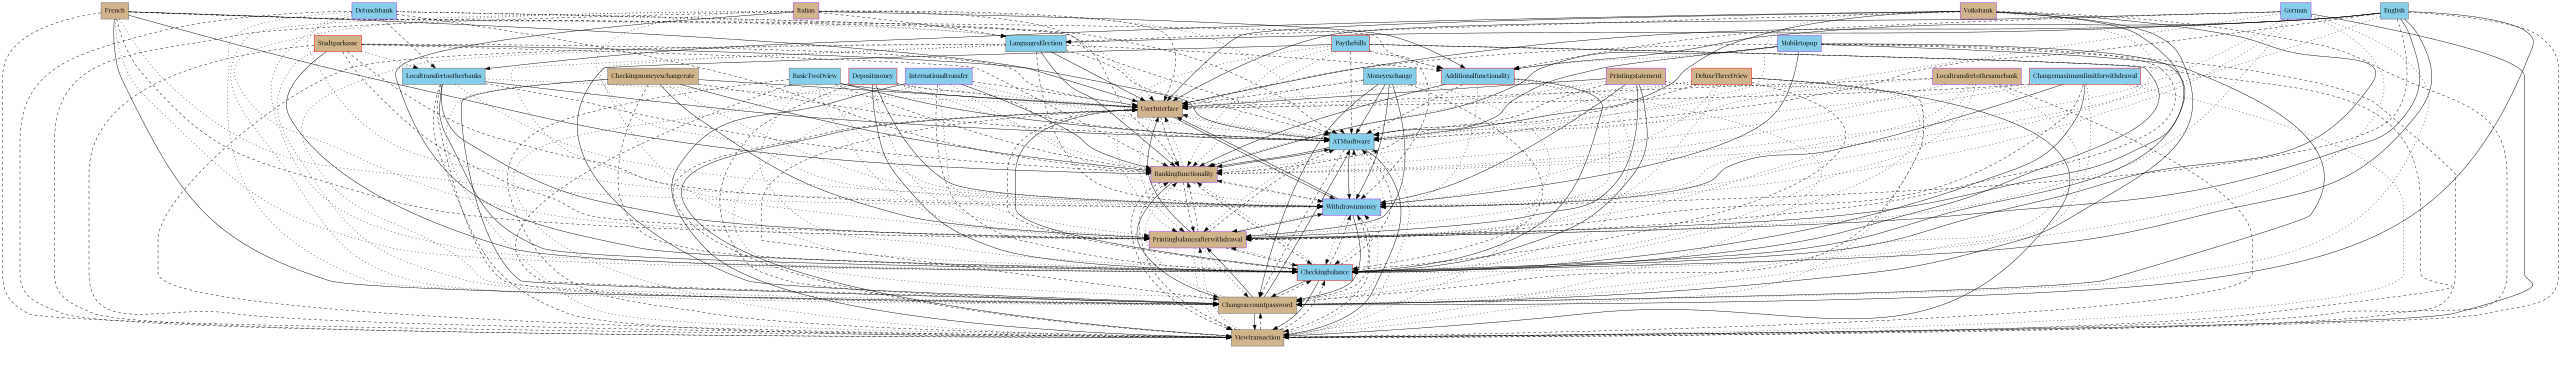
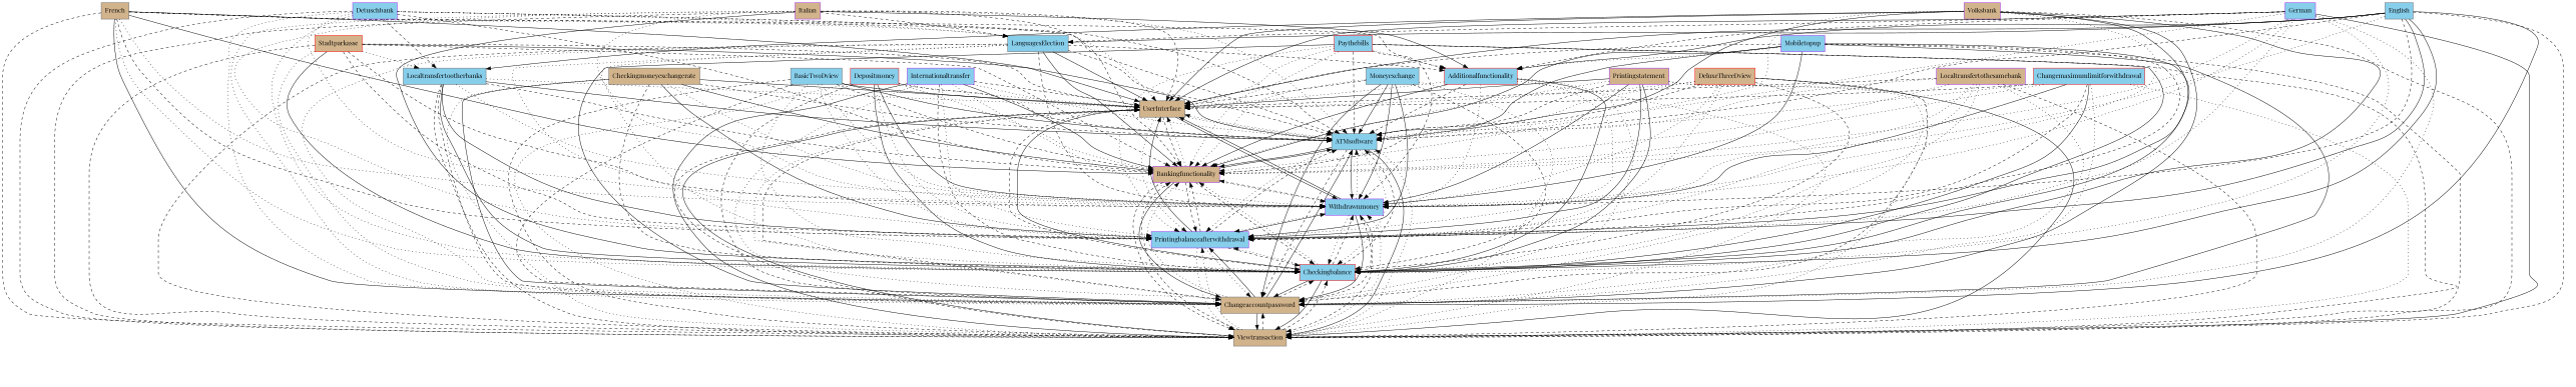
  digraph {
    fontname="Playfair Display"
    rankdir=TB
    node [color=gray40 fillcolor=skyblue fontname="Playfair Display" shape=box style=filled]
    edge [arrowhead=normal fontname="Playfair Display" style=dotted]
    n1 [label=BasicTwoDview]
    n2 [fillcolor=tan label=UserInterface]
    n3 [label=ATMsoftware]
    n4 [fillcolor=tan label=Viewtransaction]
    n5 [fillcolor=tan label=Changeaccountpassword]
    n6 [color=red label=Checkingbalance]
-   n7 [color=purple fillcolor=tan label=Printingbalanceafterwithdrawal]
+   n7 [color=purple label=Printingbalanceafterwithdrawal]
    n8 [color=purple label=Withdrawnmoney]
    n9 [color=purple fillcolor=tan label=Bankingfunctionality]
    n10 [color=red label=Changemaximumlimitforwithdrawal]
    n11 [fillcolor=tan label=French]
    n12 [color=red label=Additionalfunctionality]
    n13 [label=LanguagesElection]
    n14 [color=purple label=Internationaltransfer]
    n15 [fillcolor=tan label=Checkingmoneyexchangerate]
    n16 [label=Localtransfertootherbanks]
    n17 [color=purple fillcolor=tan label=Italian]
    n18 [color=purple label=Mobiletopup]
    n19 [color=purple label=Detuschbank]
    n20 [color=red fillcolor=tan label=Stadtparkasse]
    n21 [color=red fillcolor=tan label=DeluxeThreeDview]
    n22 [color=red label=Depositmoney]
    n23 [color=purple fillcolor=tan label=Printingstatement]
    n24 [label=English]
    n25 [color=red label=Paythebills]
    n26 [color=purple fillcolor=tan label=Localtransfertothesamebank]
    n27 [color=purple fillcolor=tan label=Volksbank]
    n28 [label=Moneyexchange]
    n29 [color=purple label=German]
    n1 -> n2 [style=solid]
    n1 -> n3 [style=solid]
    n1 -> n4 [style=dashed]
    n1 -> n5 [style=dashed]
    n1 -> n6
    n1 -> n7
    n1 -> n8
    n1 -> n9 [style=dashed]
    n2 -> n3
    n2 -> n4 [style=dashed]
+   n2 -> n5
    n2 -> n6 [style=dashed]
    n2 -> n7
    n2 -> n8 [style=solid]
    n2 -> n9 [style=dashed]
    n3 -> n2
    n3 -> n4 [style=solid]
    n3 -> n5 [style=dashed]
    n3 -> n6
    n3 -> n7
    n3 -> n8 [style=solid]
    n3 -> n9 [style=solid]
    n4 -> n2 [style=solid]
    n4 -> n3
    n4 -> n5 [style=dashed]
    n4 -> n6 [style=dashed]
    n4 -> n7
    n4 -> n8
    n4 -> n9 [style=dashed]
    n5 -> n2 [style=dashed]
    n5 -> n3 [style=solid]
    n5 -> n4 [style=solid]
    n5 -> n6 [style=dashed]
    n5 -> n7 [style=solid]
    n5 -> n8 [style=dashed]
    n5 -> n9
    n6 -> n2 [style=solid]
    n6 -> n3 [style=dashed]
    n6 -> n4 [style=solid]
    n6 -> n5 [style=solid]
    n6 -> n7
    n6 -> n8 [style=dashed]
    n6 -> n9
    n7 -> n2 [style=solid]
    n7 -> n3 [style=dashed]
    n7 -> n4
    n7 -> n5
    n7 -> n6 [style=dashed]
    n7 -> n8 [style=solid]
    n7 -> n9 [style=dashed]
    n8 -> n2 [style=solid]
    n8 -> n3
    n8 -> n4 [style=dashed]
    n8 -> n5 [style=solid]
    n8 -> n6
    n8 -> n7
    n8 -> n9 [style=dashed]
    n9 -> n2
    n9 -> n3 [style=solid]
    n9 -> n4 [style=dashed]
    n9 -> n5 [style=solid]
    n9 -> n6 [style=dashed]
    n9 -> n7 [style=dashed]
    n9 -> n8
    n10 -> n2 [style=dashed]
    n10 -> n3
    n10 -> n4
    n10 -> n5
    n10 -> n6 [style=solid]
    n10 -> n7 [style=dashed]
    n10 -> n8 [style=solid]
    n10 -> n9
    n11 -> n2 [style=solid]
    n11 -> n3 [style=dashed]
    n11 -> n4 [style=dashed]
    n11 -> n5 [style=solid]
    n11 -> n6
    n11 -> n7 [style=dashed]
    n11 -> n8
    n11 -> n9 [style=solid]
    n11 -> n12 [style=dashed]
    n11 -> n13
    n12 -> n2
    n12 -> n3 [style=dashed]
    n12 -> n4
    n12 -> n5
    n12 -> n6 [style=solid]
    n12 -> n7
    n12 -> n8
    n12 -> n9 [style=solid]
    n13 -> n2 [style=solid]
    n13 -> n3 [style=dashed]
    n13 -> n4 [style=dashed]
    n13 -> n5
    n13 -> n6
    n13 -> n7
    n13 -> n8 [style=dashed]
    n13 -> n9 [style=solid]
    n13 -> n12 [style=dashed]
    n14 -> n2 [style=dashed]
    n14 -> n3
    n14 -> n4 [style=solid]
    n14 -> n5
    n14 -> n6 [style=dashed]
    n14 -> n7
    n14 -> n8
    n14 -> n9 [style=solid]
    n15 -> n2 [style=solid]
    n15 -> n3 [style=dashed]
    n15 -> n4
    n15 -> n5 [style=solid]
    n15 -> n6 [style=dashed]
    n15 -> n7 [style=solid]
    n15 -> n8
    n15 -> n9 [style=solid]
    n16 -> n2
    n16 -> n3 [style=solid]
    n16 -> n4 [style=dashed]
    n16 -> n5 [style=dashed]
    n16 -> n6 [style=solid]
    n16 -> n7 [style=solid]
    n16 -> n8
    n16 -> n9 [style=dashed]
    n17 -> n2 [style=dashed]
    n17 -> n3
    n17 -> n4 [style=dashed]
    n17 -> n5
    n17 -> n6 [style=solid]
    n17 -> n7
    n17 -> n8
    n17 -> n9 [style=dashed]
    n17 -> n12 [style=solid]
    n17 -> n13 [style=dashed]
    n18 -> n2 [style=dashed]
    n18 -> n3 [style=solid]
    n18 -> n4 [style=dashed]
    n18 -> n5 [style=solid]
    n18 -> n6 [style=solid]
    n18 -> n7 [style=dashed]
    n18 -> n8 [style=solid]
    n18 -> n9 [style=solid]
    n18 -> n12
    n19 -> n2
    n19 -> n3 [style=dashed]
    n19 -> n4 [style=dashed]
    n19 -> n5
    n19 -> n6
    n19 -> n8
    n19 -> n9 [style=dashed]
    n19 -> n13
    n19 -> n16 [style=dashed]
    n20 -> n2 [style=dashed]
    n20 -> n3 [style=solid]
    n20 -> n4 [style=dashed]
    n20 -> n5
    n20 -> n6 [style=solid]
    n20 -> n7 [style=dashed]
    n20 -> n8 [style=dashed]
    n20 -> n9 [style=dashed]
    n20 -> n16
    n21 -> n2
    n21 -> n3
    n21 -> n4 [style=solid]
    n21 -> n5 [style=dashed]
    n21 -> n6 [style=dashed]
    n21 -> n7
    n21 -> n8
    n21 -> n9 [style=dashed]
    n22 -> n2
    n22 -> n3 [style=dashed]
    n22 -> n4
    n22 -> n5 [style=dashed]
    n22 -> n6 [style=solid]
    n22 -> n7
    n22 -> n8 [style=solid]
    n22 -> n9
    n23 -> n2 [style=solid]
    n23 -> n3 [style=dashed]
    n23 -> n4
    n23 -> n5
    n23 -> n6 [style=solid]
    n23 -> n7 [style=solid]
    n23 -> n8 [style=solid]
    n23 -> n9
    n24 -> n2 [style=solid]
    n24 -> n3 [style=dashed]
    n24 -> n4 [style=dashed]
    n24 -> n5 [style=solid]
    n24 -> n6 [style=solid]
    n24 -> n7 [style=solid]
    n24 -> n8 [style=dashed]
    n24 -> n9
    n24 -> n12 [style=solid]
    n24 -> n13 [style=solid]
    n25 -> n2
    n25 -> n3 [style=dashed]
    n25 -> n4 [style=dashed]
    n25 -> n5 [style=solid]
    n25 -> n6 [style=solid]
    n25 -> n7
    n25 -> n8 [style=dashed]
    n25 -> n9
    n25 -> n12
    n26 -> n2 [style=dashed]
    n26 -> n3
    n26 -> n4 [style=dashed]
    n26 -> n5
    n26 -> n6
    n26 -> n7
    n26 -> n8
    n26 -> n9
    n27 -> n2 [style=solid]
    n27 -> n3 [style=solid]
    n27 -> n4 [style=dashed]
    n27 -> n5 [style=solid]
    n27 -> n6 [style=solid]
    n27 -> n7 [style=solid]
    n27 -> n8
    n27 -> n9
    n27 -> n16 [style=solid]
    n28 -> n2 [style=dashed]
    n28 -> n3 [style=solid]
    n28 -> n4
    n28 -> n5 [style=solid]
    n28 -> n6 [style=dashed]
    n28 -> n7 [style=solid]
    n28 -> n8 [style=solid]
    n28 -> n9
    n29 -> n2 [style=solid]
    n29 -> n3
    n29 -> n4 [style=solid]
    n29 -> n5
    n29 -> n6
    n29 -> n7
    n29 -> n8
    n29 -> n9
    n29 -> n12 [style=dashed]
-   n27 -> n13 [style=dashed]
+   n29 -> n13 [style=dashed]
  }
